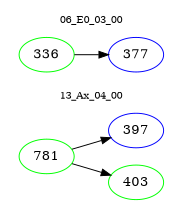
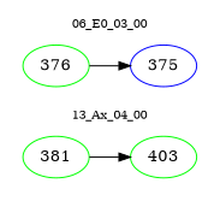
  digraph {
    rankdir=LR
    node [color=green]
    edge [color=black]
-   n1 [label=781]
+   n1 [label=381]
    n2 [label=403]
-   n3 [color=blue label=397]
-   n4 [label=336]
-   n5 [color=blue label=377]
+   n4 [label=376]
+   n5 [color=blue label=375]
    subgraph cluster_1 {
      color=white
      fontsize=10
      label="13_Ax_04_00"
      n1
      n2
-     n3
    }
    subgraph cluster_2 {
      color=white
      fontsize=10
      label="06_E0_03_00"
      n4
      n5
    }
    n1 -> n2
-   n1 -> n3
    n4 -> n5
  }
